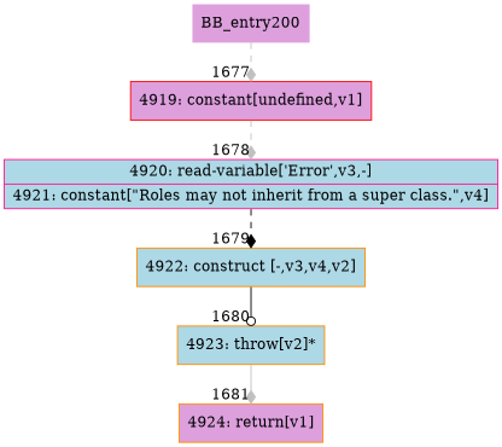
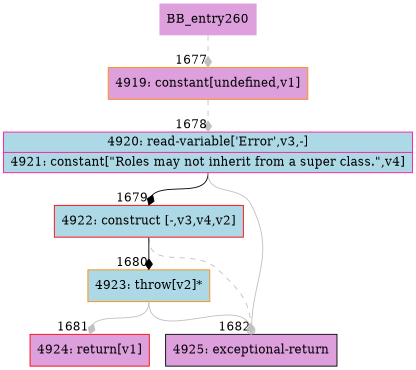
  digraph {
    rankdir=TD
    node [color=red fillcolor=plum shape=record style=filled]
    edge [arrowhead=diamond color=gray headport=n style=solid tailport=s]
-   BB_entry200 [color=darkorange shape=none]
-   n2 [label="{4919: constant[undefined,v1]}"]
+   BB_entry200 [color=darkorange shape=none label=BB_entry260]
+   n2 [color=darkorange label="{4919: constant[undefined,v1]}"]
    n3 [color=deeppink fillcolor=lightblue label="{4920: read-variable['Error',v3,-]|4921: constant[\"Roles may not inherit from a super class.\",v4]}"]
-   n4 [color=darkorange fillcolor=lightblue label="{4922: construct [-,v3,v4,v2]}"]
+   n4 [fillcolor=lightblue label="{4922: construct [-,v3,v4,v2]}"]
+   n5 [color=black label="{4925: exceptional-return}"]
    n6 [color=darkorange fillcolor=lightblue label="{4923: throw[v2]*}"]
-   n7 [color=darkorange label="{4924: return[v1]}"]
+   n7 [label="{4924: return[v1]}"]
    BB_entry200 -> n2 [headlabel="    1677" style=dashed]
    n2 -> n3 [headlabel="      1678" style=dashed]
-   n3 -> n4 [headlabel="      1679" style=dashed color=""]
-   n4 -> n6 [arrowhead=odot headlabel="      1680" color=""]
+   n3 -> n4 [headlabel="      1679" color=""]
+   n3 -> n5 [arrowhead=odot headlabel="      1682"]
+   n4 -> n5 [style=dashed]
+   n4 -> n6 [headlabel="      1680" color=""]
+   n6 -> n5 [arrowhead=odot]
    n6 -> n7 [headlabel="      1681"]
  }
